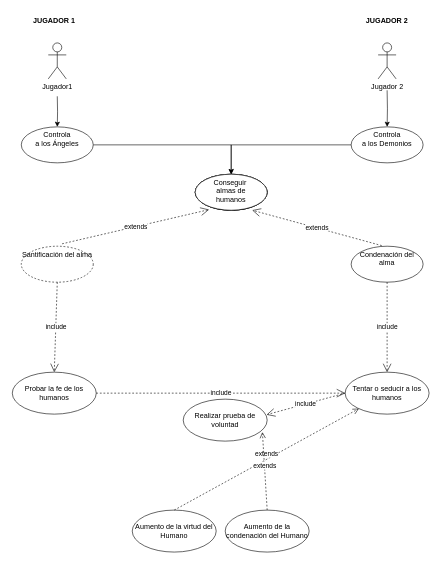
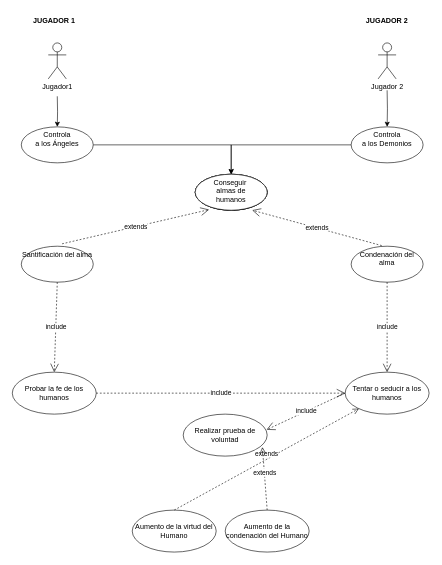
  <mxCell id="0" />
  <mxCell id="1" parent="0" />
  <mxCell id="2" value="" style="edgeStyle=orthogonalEdgeStyle;rounded=0;orthogonalLoop=1;jettySize=auto;html=1;" parent="1" target="15" edge="1"><mxGeometry relative="1" as="geometry"><mxPoint x="95" y="160" as="sourcePoint" /></mxGeometry></mxCell>
  <mxCell id="3" value="Jugador1" style="shape=umlActor;verticalLabelPosition=bottom;verticalAlign=top;html=1;" parent="1" vertex="1"><mxGeometry x="80" y="71" width="30" height="60" as="geometry" /></mxCell>
  <mxCell id="4" value="" style="ellipse;whiteSpace=wrap;html=1;verticalAlign=top;" parent="1" vertex="1"><mxGeometry x="325" y="290" width="120" height="60" as="geometry" /></mxCell>
  <mxCell id="5" value="" style="edgeStyle=orthogonalEdgeStyle;rounded=0;orthogonalLoop=1;jettySize=auto;html=1;" parent="1" target="13" edge="1"><mxGeometry relative="1" as="geometry"><mxPoint x="645" y="150" as="sourcePoint" /></mxGeometry></mxCell>
  <mxCell id="6" value="Jugador 2" style="shape=umlActor;verticalLabelPosition=bottom;verticalAlign=top;html=1;" parent="1" vertex="1"><mxGeometry x="630" y="71" width="30" height="60" as="geometry" /></mxCell>
  <mxCell id="7" value="Conseguir &lt;br&gt;almas de humanos" style="ellipse;whiteSpace=wrap;html=1;verticalAlign=top;" parent="1" vertex="1"><mxGeometry x="325" y="290" width="120" height="60" as="geometry" /></mxCell>
  <mxCell id="8" value="JUGADOR 1" style="text;align=center;fontStyle=1;verticalAlign=middle;spacingLeft=3;spacingRight=3;strokeColor=none;rotatable=0;points=[[0,0.5],[1,0.5]];portConstraint=eastwest;" parent="1" vertex="1"><mxGeometry x="50" y="20" width="80" height="26" as="geometry" /></mxCell>
  <mxCell id="9" value="JUGADOR 2" style="text;align=center;fontStyle=1;verticalAlign=middle;spacingLeft=3;spacingRight=3;strokeColor=none;rotatable=0;points=[[0,0.5],[1,0.5]];portConstraint=eastwest;" parent="1" vertex="1"><mxGeometry x="605" y="20" width="80" height="26" as="geometry" /></mxCell>
- <mxCell id="10" value="Santificación del alma" style="ellipse;whiteSpace=wrap;html=1;verticalAlign=top;dashed=1;" parent="1" vertex="1"><mxGeometry x="35" y="410" width="120" height="60" as="geometry" /></mxCell>
+ <mxCell id="10" value="Santificación del alma" style="ellipse;whiteSpace=wrap;html=1;verticalAlign=top;" parent="1" vertex="1"><mxGeometry x="35" y="410" width="120" height="60" as="geometry" /></mxCell>
  <mxCell id="11" value="Condenación del alma" style="ellipse;whiteSpace=wrap;html=1;verticalAlign=top;" parent="1" vertex="1"><mxGeometry x="585" y="410" width="120" height="60" as="geometry" /></mxCell>
  <mxCell id="12" value="" style="edgeStyle=orthogonalEdgeStyle;rounded=0;orthogonalLoop=1;jettySize=auto;html=1;" parent="1" source="13" target="17" edge="1"><mxGeometry relative="1" as="geometry" /></mxCell>
  <mxCell id="13" value="Controla&lt;br&gt;a los Demonios" style="ellipse;whiteSpace=wrap;html=1;verticalAlign=top;" parent="1" vertex="1"><mxGeometry x="585" y="211" width="120" height="60" as="geometry" /></mxCell>
  <mxCell id="14" value="" style="edgeStyle=orthogonalEdgeStyle;rounded=0;orthogonalLoop=1;jettySize=auto;html=1;" parent="1" source="15" target="16" edge="1"><mxGeometry relative="1" as="geometry" /></mxCell>
  <mxCell id="15" value="Controla&lt;br&gt;a los Ángeles" style="ellipse;whiteSpace=wrap;html=1;verticalAlign=top;" parent="1" vertex="1"><mxGeometry x="35" y="211" width="120" height="60" as="geometry" /></mxCell>
  <mxCell id="16" value="" style="ellipse;whiteSpace=wrap;html=1;verticalAlign=top;" parent="1" vertex="1"><mxGeometry x="325" y="290" width="120" height="60" as="geometry" /></mxCell>
  <mxCell id="17" value="Conseguir&amp;nbsp;&lt;br&gt;almas de&lt;br&gt;humanos" style="ellipse;whiteSpace=wrap;html=1;verticalAlign=top;" parent="1" vertex="1"><mxGeometry x="325" y="290" width="120" height="60" as="geometry" /></mxCell>
  <mxCell id="18" value="extends" style="endArrow=open;endSize=12;dashed=1;html=1;rounded=0;entryX=0.192;entryY=0.983;entryDx=0;entryDy=0;entryPerimeter=0;exitX=0.567;exitY=-0.067;exitDx=0;exitDy=0;exitPerimeter=0;" edge="1" parent="1" source="10" target="17"><mxGeometry width="160" relative="1" as="geometry"><mxPoint x="140" y="360" as="sourcePoint" /><mxPoint x="300" y="360" as="targetPoint" /></mxGeometry></mxCell>
  <mxCell id="19" value="extends" style="endArrow=open;endSize=12;dashed=1;html=1;rounded=0;entryX=0.792;entryY=1;entryDx=0;entryDy=0;entryPerimeter=0;exitX=0.425;exitY=-0.017;exitDx=0;exitDy=0;exitPerimeter=0;" edge="1" parent="1" source="11" target="17"><mxGeometry width="160" relative="1" as="geometry"><mxPoint x="470" y="380" as="sourcePoint" /><mxPoint x="530" y="323" as="targetPoint" /></mxGeometry></mxCell>
  <mxCell id="20" value="Probar la fe de los humanos" style="ellipse;whiteSpace=wrap;html=1;" vertex="1" parent="1"><mxGeometry x="20" y="620" width="140" height="70" as="geometry" /></mxCell>
  <mxCell id="21" value="Tentar o seducir a los humanos" style="ellipse;whiteSpace=wrap;html=1;" vertex="1" parent="1"><mxGeometry x="575" y="620" width="140" height="70" as="geometry" /></mxCell>
- <mxCell id="22" value="Realizar prueba de voluntad" style="ellipse;whiteSpace=wrap;html=1;" vertex="1" parent="1"><mxGeometry x="305" y="665" width="140" height="70" as="geometry" /></mxCell>
+ <mxCell id="22" value="Realizar prueba de voluntad" style="ellipse;whiteSpace=wrap;html=1;" vertex="1" parent="1"><mxGeometry x="305" y="690" width="140" height="70" as="geometry" /></mxCell>
  <mxCell id="23" value="include" style="endArrow=open;endSize=12;dashed=1;html=1;rounded=0;exitX=0.5;exitY=1;exitDx=0;exitDy=0;entryX=0.5;entryY=0;entryDx=0;entryDy=0;" edge="1" parent="1" source="10" target="20"><mxGeometry width="160" relative="1" as="geometry"><mxPoint x="190" y="510" as="sourcePoint" /><mxPoint x="350" y="510" as="targetPoint" /></mxGeometry></mxCell>
  <mxCell id="24" value="include" style="endArrow=open;endSize=12;dashed=1;html=1;rounded=0;exitX=0.5;exitY=1;exitDx=0;exitDy=0;entryX=0.5;entryY=0;entryDx=0;entryDy=0;" edge="1" parent="1" source="11" target="21"><mxGeometry width="160" relative="1" as="geometry"><mxPoint x="510" y="530" as="sourcePoint" /><mxPoint x="565.503" y="595.251" as="targetPoint" /></mxGeometry></mxCell>
  <mxCell id="25" value="Aumento de la virtud del Humano" style="ellipse;whiteSpace=wrap;html=1;" vertex="1" parent="1"><mxGeometry x="220" y="850" width="140" height="70" as="geometry" /></mxCell>
  <mxCell id="26" value="extends" style="html=1;verticalAlign=bottom;endArrow=open;dashed=1;endSize=8;rounded=0;exitX=0.5;exitY=0;exitDx=0;exitDy=0;" edge="1" parent="1" source="25" target="21"><mxGeometry relative="1" as="geometry"><mxPoint x="420" y="740" as="sourcePoint" /><mxPoint x="481.709" y="682.824" as="targetPoint" /></mxGeometry></mxCell>
  <mxCell id="27" value="Aumento de la condenación del Humano" style="ellipse;whiteSpace=wrap;html=1;" vertex="1" parent="1"><mxGeometry x="375" y="850" width="140" height="70" as="geometry" /></mxCell>
  <mxCell id="28" value="extends" style="html=1;verticalAlign=bottom;endArrow=open;dashed=1;endSize=8;rounded=0;exitX=0.5;exitY=0;exitDx=0;exitDy=0;entryX=0.943;entryY=0.786;entryDx=0;entryDy=0;entryPerimeter=0;" edge="1" parent="1" source="27" target="22"><mxGeometry relative="1" as="geometry"><mxPoint x="260" y="760" as="sourcePoint" /><mxPoint x="260" y="660" as="targetPoint" /></mxGeometry></mxCell>
  <mxCell id="29" value="include" style="endArrow=open;endSize=12;dashed=1;html=1;rounded=0;exitX=1;exitY=0.5;exitDx=0;exitDy=0;" edge="1" parent="1" source="20" target="21"><mxGeometry width="160" relative="1" as="geometry"><mxPoint x="280" y="580" as="sourcePoint" /><mxPoint x="275" y="730" as="targetPoint" /></mxGeometry></mxCell>
  <mxCell id="30" value="include" style="endArrow=open;endSize=12;dashed=1;html=1;rounded=0;exitX=0;exitY=0.5;exitDx=0;exitDy=0;entryX=0.993;entryY=0.371;entryDx=0;entryDy=0;entryPerimeter=0;" edge="1" parent="1" source="21" target="22"><mxGeometry width="160" relative="1" as="geometry"><mxPoint x="350" y="580" as="sourcePoint" /><mxPoint x="345" y="730" as="targetPoint" /></mxGeometry></mxCell>
